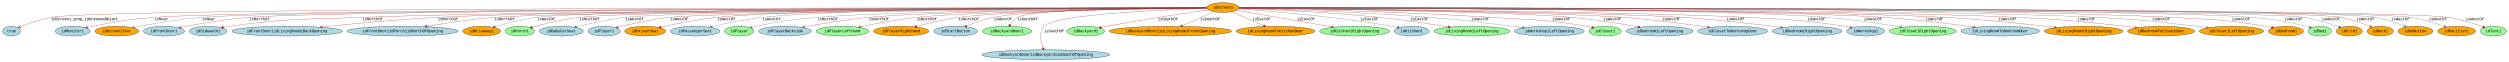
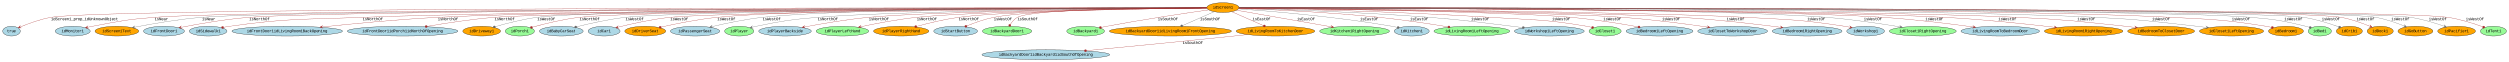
  strict digraph {
    fontname="Liberation Mono"
    node [fillcolor=lightblue fontname="Liberation Mono" node_type=entity_node style=filled]
    edge [arrowhead=vee color=brown edge_type=relationship fontname="Liberation Mono"]
    idScreen1 [fillcolor=orange]
    true [node_type=property_node]
    idMonitor1
    idScreen1Text [fillcolor=orange]
    idFrontDoor1
    idSidewalk1
    idFrontDoor1idLivingRoom1BackOpening
    idFrontDoor1idPorch1idNorthOfOpening
    idDriveway1 [fillcolor=orange]
    idPorch1 [fillcolor=palegreen]
    idBabyCarSeat
-   idCar1 [label=idPlayer1]
+   idCar1
    idDriverSeat [fillcolor=orange]
    idPassengerSeat
    idPlayer [fillcolor=palegreen]
    idPlayerBackside
    idPlayerLeftHand [fillcolor=palegreen]
    idPlayerRightHand [fillcolor=orange]
    idStartButton
    idBackyardDoor1 [fillcolor=palegreen]
    idBackyardDoor1idBackyard1idSouthOfOpening
    idBackyard1 [fillcolor=palegreen]
    idBackyardDoor1idLivingRoom1FrontOpening [fillcolor=orange]
    idLivingRoomToKitchenDoor [fillcolor=orange]
    idKitchen1RightOpening [fillcolor=palegreen]
    idKitchen1
    idLivingRoom1LeftOpening [fillcolor=palegreen]
    idWorkshop1LeftOpening
    idCloset1 [fillcolor=palegreen]
    idBedroom1LeftOpening
    idClosetToWorkshopDoor
    idBedroom1RightOpening
    idWorkshop1
    idCloset1RightOpening [fillcolor=palegreen]
    idLivingRoomToBedroomDoor
    idLivingRoom1RightOpening [fillcolor=orange]
    idBedroomToClosetDoor [fillcolor=orange]
    idCloset1LeftOpening [fillcolor=orange]
    idBedroom1 [fillcolor=orange]
    idBed1 [fillcolor=palegreen]
    idCrib1 [fillcolor=orange]
    idDock1 [fillcolor=orange]
    idGoButton [fillcolor=orange]
    idPacifier1 [fillcolor=orange]
    idTent1 [fillcolor=palegreen]
    idScreen1 -> true [edge_type=property label=idScreen1_prop_idUnknownObject]
    idScreen1 -> idMonitor1 [label=isNear]
    idScreen1 -> idScreen1Text [color=gray40 label=isNear]
    idScreen1 -> idFrontDoor1 [label=isNorthOf]
    idScreen1 -> idSidewalk1 [arrowhead=dot label=isNorthOf]
    idScreen1 -> idFrontDoor1idLivingRoom1BackOpening [label=isNorthOf]
    idScreen1 -> idFrontDoor1idPorch1idNorthOfOpening [arrowhead=dot label=isNorthOf]
    idScreen1 -> idDriveway1 [arrowhead=dot color=gray40 label=isWestOf]
    idScreen1 -> idPorch1 [arrowhead=dot label=isNorthOf]
    idScreen1 -> idBabyCarSeat [arrowhead=dot color=gray40 label=isWestOf]
    idScreen1 -> idCar1 [label=isWestOf]
    idScreen1 -> idDriverSeat [arrowhead=dot label=isWestOf]
    idScreen1 -> idPassengerSeat [color=gray40 label=isWestOf]
    idScreen1 -> idPlayer [color=gray40 label=isNorthOf]
    idScreen1 -> idPlayerBackside [label=isNorthOf]
    idScreen1 -> idPlayerLeftHand [label=isNorthOf]
    idScreen1 -> idPlayerRightHand [arrowhead=dot label=isNorthOf]
    idScreen1 -> idStartButton [arrowhead=dot label=isWestOf]
    idScreen1 -> idBackyardDoor1 [arrowhead=dot label=isSouthOf]
-   idScreen1 -> idBackyardDoor1idBackyard1idSouthOfOpening [arrowhead=dot label=isSouthOf]
+   idLivingRoomToKitchenDoor -> idBackyardDoor1idBackyard1idSouthOfOpening [arrowhead=dot label=isSouthOf]
    idScreen1 -> idBackyard1 [arrowhead=dot label=isSouthOf]
    idScreen1 -> idBackyardDoor1idLivingRoom1FrontOpening [arrowhead=dot color=gray40 label=isSouthOf]
    idScreen1 -> idLivingRoomToKitchenDoor [arrowhead=dot label=isEastOf]
    idScreen1 -> idKitchen1RightOpening [label=isEastOf]
    idScreen1 -> idKitchen1 [arrowhead=dot color=gray40 label=isEastOf]
    idScreen1 -> idLivingRoom1LeftOpening [arrowhead=dot label=isEastOf]
    idScreen1 -> idWorkshop1LeftOpening [arrowhead=dot color=gray40 label=isWestOf]
    idScreen1 -> idCloset1 [arrowhead=dot label=isWestOf]
    idScreen1 -> idBedroom1LeftOpening [arrowhead=dot label=isWestOf]
    idScreen1 -> idClosetToWorkshopDoor [label=isWestOf]
    idScreen1 -> idBedroom1RightOpening [label=isWestOf]
    idScreen1 -> idWorkshop1 [label=isWestOf]
    idScreen1 -> idCloset1RightOpening [color=gray40 label=isWestOf]
    idScreen1 -> idLivingRoomToBedroomDoor [label=isWestOf]
    idScreen1 -> idLivingRoom1RightOpening [label=isWestOf]
    idScreen1 -> idBedroomToClosetDoor [label=isWestOf]
    idScreen1 -> idCloset1LeftOpening [color=gray40 label=isWestOf]
    idScreen1 -> idBedroom1 [arrowhead=dot label=isWestOf]
    idScreen1 -> idBed1 [arrowhead=dot color=gray40 label=isWestOf]
    idScreen1 -> idCrib1 [arrowhead=dot color=gray40 label=isWestOf]
    idScreen1 -> idDock1 [label=isWestOf]
    idScreen1 -> idGoButton [color=gray40 label=isWestOf]
    idScreen1 -> idPacifier1 [color=gray40 label=isWestOf]
    idScreen1 -> idTent1 [arrowhead=dot label=isWestOf]
  }
